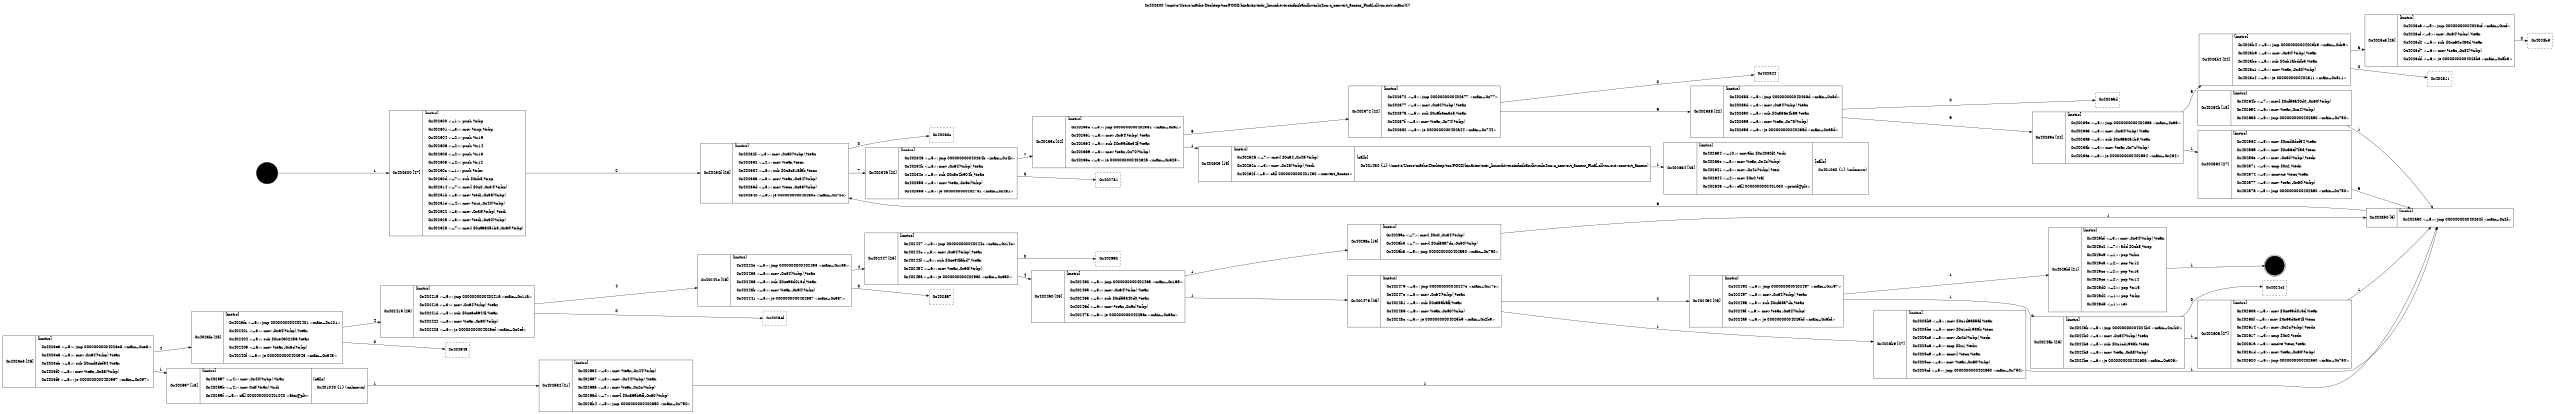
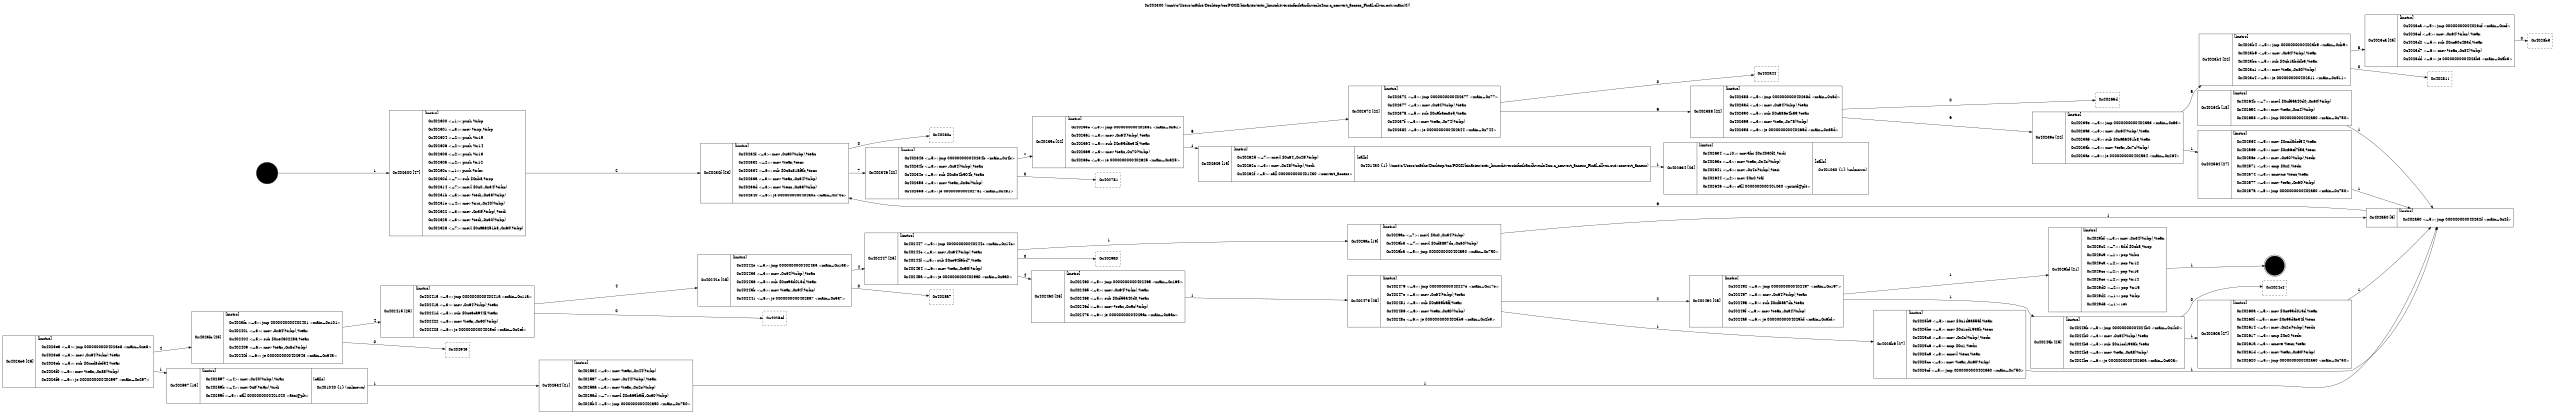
  digraph {
    label="0x402300 (/mnt/c/Users/mathe/Desktop/tcc/POCII/binaries/extr_linuxdriversinfinibandhwmlx4mr.c_convert_access_Final-ollvm.out::main(0))"
    labelloc=t
    rankdir=LR
    node [shape=record]
    Entry [fillcolor=black height=0.3 shape=circle style=filled width=0.3]
    n2 [label="{\n     0x402300 [47]\l\n     | [instrs]\l\n     &nbsp;&nbsp;0x402300 \<+1\>: push %rbp\l\n     &nbsp;&nbsp;0x402301 \<+3\>: mov %rsp,%rbp\l\n     &nbsp;&nbsp;0x402304 \<+2\>: push %r15\l\n     &nbsp;&nbsp;0x402306 \<+2\>: push %r14\l\n     &nbsp;&nbsp;0x402308 \<+2\>: push %r13\l\n     &nbsp;&nbsp;0x40230a \<+2\>: push %r12\l\n     &nbsp;&nbsp;0x40230c \<+1\>: push %rbx\l\n     &nbsp;&nbsp;0x40230d \<+7\>: sub $0xb8,%rsp\l\n     &nbsp;&nbsp;0x402314 \<+7\>: movl $0x0,-0x34(%rbp)\l\n     &nbsp;&nbsp;0x40231b \<+3\>: mov %edi,-0x38(%rbp)\l\n     &nbsp;&nbsp;0x40231e \<+4\>: mov %rsi,-0x40(%rbp)\l\n     &nbsp;&nbsp;0x402322 \<+3\>: mov -0x38(%rbp),%edi\l\n     &nbsp;&nbsp;0x402325 \<+3\>: mov %edi,-0x30(%rbp)\l\n     &nbsp;&nbsp;0x402328 \<+7\>: movl $0xaa6251b8,-0x60(%rbp)\l\n  }"]
    n3 [label="{\n     0x40232f [23]\l\n     | [instrs]\l\n     &nbsp;&nbsp;0x40232f \<+3\>: mov -0x60(%rbp),%eax\l\n     &nbsp;&nbsp;0x402332 \<+2\>: mov %eax,%ecx\l\n     &nbsp;&nbsp;0x402334 \<+6\>: sub $0x8c818f5b,%ecx\l\n     &nbsp;&nbsp;0x40233a \<+3\>: mov %eax,-0x64(%rbp)\l\n     &nbsp;&nbsp;0x40233d \<+3\>: mov %ecx,-0x68(%rbp)\l\n     &nbsp;&nbsp;0x402340 \<+6\>: je 0000000000402a0c \<main+0x70c\>\l\n  }"]
    n4 [label="{\n     0x402a0c\l\n  }" style=dashed]
    n5 [label="{\n     0x402346 [22]\l\n     | [instrs]\l\n     &nbsp;&nbsp;0x402346 \<+5\>: jmp 000000000040234b \<main+0x4b\>\l\n     &nbsp;&nbsp;0x40234b \<+3\>: mov -0x64(%rbp),%eax\l\n     &nbsp;&nbsp;0x40234e \<+5\>: sub $0x8e4b904b,%eax\l\n     &nbsp;&nbsp;0x402353 \<+3\>: mov %eax,-0x6c(%rbp)\l\n     &nbsp;&nbsp;0x402356 \<+6\>: je 0000000000402781 \<main+0x481\>\l\n  }"]
    n6 [label="{\n     0x402781\l\n  }" style=dashed]
    n7 [label="{\n     0x40235c [22]\l\n     | [instrs]\l\n     &nbsp;&nbsp;0x40235c \<+5\>: jmp 0000000000402361 \<main+0x61\>\l\n     &nbsp;&nbsp;0x402361 \<+3\>: mov -0x64(%rbp),%eax\l\n     &nbsp;&nbsp;0x402364 \<+5\>: sub $0x95dae34f,%eax\l\n     &nbsp;&nbsp;0x402369 \<+3\>: mov %eax,-0x70(%rbp)\l\n     &nbsp;&nbsp;0x40236c \<+6\>: je 0000000000402625 \<main+0x325\>\l\n  }"]
    n8 [label="{\n     0x402625 [15]\l\n     | [instrs]\l\n     &nbsp;&nbsp;0x402625 \<+7\>: movl $0x64,-0x48(%rbp)\l\n     &nbsp;&nbsp;0x40262c \<+3\>: mov -0x48(%rbp),%edi\l\n     &nbsp;&nbsp;0x40262f \<+5\>: call 0000000000401430 \<convert_access\>\l\n     | [calls]\l\n     &nbsp;&nbsp;0x401430 \{1\} (/mnt/c/Users/mathe/Desktop/tcc/POCII/binaries/extr_linuxdriversinfinibandhwmlx4mr.c_convert_access_Final-ollvm.out::convert_access)\l\n  }"]
    n9 [label="{\n     0x402372 [22]\l\n     | [instrs]\l\n     &nbsp;&nbsp;0x402372 \<+5\>: jmp 0000000000402377 \<main+0x77\>\l\n     &nbsp;&nbsp;0x402377 \<+3\>: mov -0x64(%rbp),%eax\l\n     &nbsp;&nbsp;0x40237a \<+5\>: sub $0x9baec8e5,%eax\l\n     &nbsp;&nbsp;0x40237f \<+3\>: mov %eax,-0x74(%rbp)\l\n     &nbsp;&nbsp;0x402382 \<+6\>: je 0000000000402a44 \<main+0x744\>\l\n  }"]
    Exit [fillcolor=black height=0.3 peripheries=2 shape=circle style=filled width=0.3]
    n11 [label="{\n     0x402634 [23]\l\n     | [instrs]\l\n     &nbsp;&nbsp;0x402634 \<+10\>: movabs $0x4030f2,%rdi\l\n     &nbsp;&nbsp;0x40263e \<+3\>: mov %eax,-0x4c(%rbp)\l\n     &nbsp;&nbsp;0x402641 \<+3\>: mov -0x4c(%rbp),%esi\l\n     &nbsp;&nbsp;0x402644 \<+2\>: mov $0x0,%al\l\n     &nbsp;&nbsp;0x402646 \<+5\>: call 0000000000401030 \<printf@plt\>\l\n     | [calls]\l\n     &nbsp;&nbsp;0x401030 \{1\} (unknown)\l\n  }"]
    n12 [label="{\n     0x402a44\l\n  }" style=dashed]
    n13 [label="{\n     0x402388 [22]\l\n     | [instrs]\l\n     &nbsp;&nbsp;0x402388 \<+5\>: jmp 000000000040238d \<main+0x8d\>\l\n     &nbsp;&nbsp;0x40238d \<+3\>: mov -0x64(%rbp),%eax\l\n     &nbsp;&nbsp;0x402390 \<+5\>: sub $0xa86e4ba9,%eax\l\n     &nbsp;&nbsp;0x402395 \<+3\>: mov %eax,-0x78(%rbp)\l\n     &nbsp;&nbsp;0x402398 \<+6\>: je 000000000040265d \<main+0x35d\>\l\n  }"]
    n14 [label="{\n     0x40264b [18]\l\n     | [instrs]\l\n     &nbsp;&nbsp;0x40264b \<+7\>: movl $0xf55a40d0,-0x60(%rbp)\l\n     &nbsp;&nbsp;0x402652 \<+6\>: mov %eax,-0xc4(%rbp)\l\n     &nbsp;&nbsp;0x402658 \<+5\>: jmp 0000000000402a50 \<main+0x750\>\l\n  }"]
    n15 [label="{\n     0x402a50 [5]\l\n     | [instrs]\l\n     &nbsp;&nbsp;0x402a50 \<+5\>: jmp 000000000040232f \<main+0x2f\>\l\n  }"]
    n16 [label="{\n     0x40265d\l\n  }" style=dashed]
    n17 [label="{\n     0x40239e [22]\l\n     | [instrs]\l\n     &nbsp;&nbsp;0x40239e \<+5\>: jmp 00000000004023a3 \<main+0xa3\>\l\n     &nbsp;&nbsp;0x4023a3 \<+3\>: mov -0x64(%rbp),%eax\l\n     &nbsp;&nbsp;0x4023a6 \<+5\>: sub $0xaa6251b8,%eax\l\n     &nbsp;&nbsp;0x4023ab \<+3\>: mov %eax,-0x7c(%rbp)\l\n     &nbsp;&nbsp;0x4023ae \<+6\>: je 0000000000402564 \<main+0x264\>\l\n  }"]
    n18 [label="{\n     0x402564 [27]\l\n     | [instrs]\l\n     &nbsp;&nbsp;0x402564 \<+5\>: mov $0xcd8def54,%eax\l\n     &nbsp;&nbsp;0x402569 \<+5\>: mov $0x66ef7f53,%ecx\l\n     &nbsp;&nbsp;0x40256e \<+3\>: mov -0x30(%rbp),%edx\l\n     &nbsp;&nbsp;0x402571 \<+3\>: cmp $0x2,%edx\l\n     &nbsp;&nbsp;0x402574 \<+3\>: cmovne %ecx,%eax\l\n     &nbsp;&nbsp;0x402577 \<+3\>: mov %eax,-0x60(%rbp)\l\n     &nbsp;&nbsp;0x40257a \<+5\>: jmp 0000000000402a50 \<main+0x750\>\l\n  }"]
    n19 [label="{\n     0x4023b4 [22]\l\n     | [instrs]\l\n     &nbsp;&nbsp;0x4023b4 \<+5\>: jmp 00000000004023b9 \<main+0xb9\>\l\n     &nbsp;&nbsp;0x4023b9 \<+3\>: mov -0x64(%rbp),%eax\l\n     &nbsp;&nbsp;0x4023bc \<+5\>: sub $0xb1abddb6,%eax\l\n     &nbsp;&nbsp;0x4023c1 \<+3\>: mov %eax,-0x80(%rbp)\l\n     &nbsp;&nbsp;0x4023c4 \<+6\>: je 0000000000402811 \<main+0x511\>\l\n  }"]
    n20 [label="{\n     0x4024c4\l\n  }" style=dashed]
    n21 [label="{\n     0x402811\l\n  }" style=dashed]
    n22 [label="{\n     0x4023ca [25]\l\n     | [instrs]\l\n     &nbsp;&nbsp;0x4023ca \<+5\>: jmp 00000000004023cf \<main+0xcf\>\l\n     &nbsp;&nbsp;0x4023cf \<+3\>: mov -0x64(%rbp),%eax\l\n     &nbsp;&nbsp;0x4023d2 \<+5\>: sub $0xc60c483d,%eax\l\n     &nbsp;&nbsp;0x4023d7 \<+6\>: mov %eax,-0x84(%rbp)\l\n     &nbsp;&nbsp;0x4023dd \<+6\>: je 00000000004028b3 \<main+0x5b3\>\l\n  }"]
    n23 [label="{\n     0x40260a [27]\l\n     | [instrs]\l\n     &nbsp;&nbsp;0x40260a \<+5\>: mov $0xe93d013d,%eax\l\n     &nbsp;&nbsp;0x40260f \<+5\>: mov $0x95dae34f,%ecx\l\n     &nbsp;&nbsp;0x402614 \<+3\>: mov -0x2c(%rbp),%edx\l\n     &nbsp;&nbsp;0x402617 \<+3\>: cmp $0x0,%edx\l\n     &nbsp;&nbsp;0x40261a \<+3\>: cmove %ecx,%eax\l\n     &nbsp;&nbsp;0x40261d \<+3\>: mov %eax,-0x60(%rbp)\l\n     &nbsp;&nbsp;0x402620 \<+5\>: jmp 0000000000402a50 \<main+0x750\>\l\n  }"]
    n24 [label="{\n     0x4028b3\l\n  }" style=dashed]
    n25 [label="{\n     0x4024ab [25]\l\n     | [instrs]\l\n     &nbsp;&nbsp;0x4024ab \<+5\>: jmp 00000000004024b0 \<main+0x1b0\>\l\n     &nbsp;&nbsp;0x4024b0 \<+3\>: mov -0x64(%rbp),%eax\l\n     &nbsp;&nbsp;0x4024b3 \<+5\>: sub $0x1cd1938b,%eax\l\n     &nbsp;&nbsp;0x4024b8 \<+6\>: mov %eax,-0xa8(%rbp)\l\n     &nbsp;&nbsp;0x4024be \<+6\>: je 000000000040260a \<main+0x30a\>\l\n  }"]
    n26 [label="{\n     0x4023e3 [25]\l\n     | [instrs]\l\n     &nbsp;&nbsp;0x4023e3 \<+5\>: jmp 00000000004023e8 \<main+0xe8\>\l\n     &nbsp;&nbsp;0x4023e8 \<+3\>: mov -0x64(%rbp),%eax\l\n     &nbsp;&nbsp;0x4023eb \<+5\>: sub $0xcd8def54,%eax\l\n     &nbsp;&nbsp;0x4023f0 \<+6\>: mov %eax,-0x88(%rbp)\l\n     &nbsp;&nbsp;0x4023f6 \<+6\>: je 0000000000402597 \<main+0x297\>\l\n  }"]
    n27 [label="{\n     0x402597 [13]\l\n     | [instrs]\l\n     &nbsp;&nbsp;0x402597 \<+4\>: mov -0x40(%rbp),%rax\l\n     &nbsp;&nbsp;0x40259b \<+4\>: mov 0x8(%rax),%rdi\l\n     &nbsp;&nbsp;0x40259f \<+5\>: call 0000000000401040 \<atoi@plt\>\l\n     | [calls]\l\n     &nbsp;&nbsp;0x401040 \{1\} (unknown)\l\n  }"]
    n28 [label="{\n     0x4023fc [25]\l\n     | [instrs]\l\n     &nbsp;&nbsp;0x4023fc \<+5\>: jmp 0000000000402401 \<main+0x101\>\l\n     &nbsp;&nbsp;0x402401 \<+3\>: mov -0x64(%rbp),%eax\l\n     &nbsp;&nbsp;0x402404 \<+5\>: sub $0xe4302256,%eax\l\n     &nbsp;&nbsp;0x402409 \<+6\>: mov %eax,-0x8c(%rbp)\l\n     &nbsp;&nbsp;0x40240f \<+6\>: je 0000000000402943 \<main+0x643\>\l\n  }"]
    n29 [label="{\n     0x4029bf [21]\l\n     | [instrs]\l\n     &nbsp;&nbsp;0x4029bf \<+3\>: mov -0x34(%rbp),%eax\l\n     &nbsp;&nbsp;0x4029c2 \<+7\>: add $0xb8,%rsp\l\n     &nbsp;&nbsp;0x4029c9 \<+1\>: pop %rbx\l\n     &nbsp;&nbsp;0x4029ca \<+2\>: pop %r12\l\n     &nbsp;&nbsp;0x4029cc \<+2\>: pop %r13\l\n     &nbsp;&nbsp;0x4029ce \<+2\>: pop %r14\l\n     &nbsp;&nbsp;0x4029d0 \<+2\>: pop %r15\l\n     &nbsp;&nbsp;0x4029d2 \<+1\>: pop %rbp\l\n     &nbsp;&nbsp;0x4029d3 \<+1\>: ret\l\n  }"]
    n30 [label="{\n     0x4025a4 [21]\l\n     | [instrs]\l\n     &nbsp;&nbsp;0x4025a4 \<+3\>: mov %eax,-0x44(%rbp)\l\n     &nbsp;&nbsp;0x4025a7 \<+3\>: mov -0x44(%rbp),%eax\l\n     &nbsp;&nbsp;0x4025aa \<+3\>: mov %eax,-0x2c(%rbp)\l\n     &nbsp;&nbsp;0x4025ad \<+7\>: movl $0xa69b5ff,-0x60(%rbp)\l\n     &nbsp;&nbsp;0x4025b4 \<+5\>: jmp 0000000000402a50 \<main+0x750\>\l\n  }"]
    n31 [label="{\n     0x402943\l\n  }" style=dashed]
    n32 [label="{\n     0x402415 [25]\l\n     | [instrs]\l\n     &nbsp;&nbsp;0x402415 \<+5\>: jmp 000000000040241a \<main+0x11a\>\l\n     &nbsp;&nbsp;0x40241a \<+3\>: mov -0x64(%rbp),%eax\l\n     &nbsp;&nbsp;0x40241d \<+5\>: sub $0xe6ca944f,%eax\l\n     &nbsp;&nbsp;0x402422 \<+6\>: mov %eax,-0x90(%rbp)\l\n     &nbsp;&nbsp;0x402428 \<+6\>: je 00000000004025ef \<main+0x2ef\>\l\n  }"]
    n33 [label="{\n     0x402492 [25]\l\n     | [instrs]\l\n     &nbsp;&nbsp;0x402492 \<+5\>: jmp 0000000000402497 \<main+0x197\>\l\n     &nbsp;&nbsp;0x402497 \<+3\>: mov -0x64(%rbp),%eax\l\n     &nbsp;&nbsp;0x40249a \<+5\>: sub $0xf88a7dc,%eax\l\n     &nbsp;&nbsp;0x40249f \<+6\>: mov %eax,-0xa4(%rbp)\l\n     &nbsp;&nbsp;0x4024a5 \<+6\>: je 00000000004029bf \<main+0x6bf\>\l\n  }"]
    n34 [label="{\n     0x4025ef\l\n  }" style=dashed]
    n35 [label="{\n     0x40242e [25]\l\n     | [instrs]\l\n     &nbsp;&nbsp;0x40242e \<+5\>: jmp 0000000000402433 \<main+0x133\>\l\n     &nbsp;&nbsp;0x402433 \<+3\>: mov -0x64(%rbp),%eax\l\n     &nbsp;&nbsp;0x402436 \<+5\>: sub $0xe93d013d,%eax\l\n     &nbsp;&nbsp;0x40243b \<+6\>: mov %eax,-0x94(%rbp)\l\n     &nbsp;&nbsp;0x402441 \<+6\>: je 00000000004028a7 \<main+0x5a7\>\l\n  }"]
    n36 [label="{\n     0x4025b9 [27]\l\n     | [instrs]\l\n     &nbsp;&nbsp;0x4025b9 \<+5\>: mov $0x1d6a555f,%eax\l\n     &nbsp;&nbsp;0x4025be \<+5\>: mov $0x1cd1938b,%ecx\l\n     &nbsp;&nbsp;0x4025c3 \<+3\>: mov -0x2c(%rbp),%edx\l\n     &nbsp;&nbsp;0x4025c6 \<+3\>: cmp $0x1,%edx\l\n     &nbsp;&nbsp;0x4025c9 \<+3\>: cmovl %ecx,%eax\l\n     &nbsp;&nbsp;0x4025cc \<+3\>: mov %eax,-0x60(%rbp)\l\n     &nbsp;&nbsp;0x4025cf \<+5\>: jmp 0000000000402a50 \<main+0x750\>\l\n  }"]
    n37 [label="{\n     0x4028a7\l\n  }" style=dashed]
    n38 [label="{\n     0x402447 [25]\l\n     | [instrs]\l\n     &nbsp;&nbsp;0x402447 \<+5\>: jmp 000000000040244c \<main+0x14c\>\l\n     &nbsp;&nbsp;0x40244c \<+3\>: mov -0x64(%rbp),%eax\l\n     &nbsp;&nbsp;0x40244f \<+5\>: sub $0xe94f6bd7,%eax\l\n     &nbsp;&nbsp;0x402454 \<+6\>: mov %eax,-0x98(%rbp)\l\n     &nbsp;&nbsp;0x40245a \<+6\>: je 00000000004029a0 \<main+0x6a0\>\l\n  }"]
    n39 [label="{\n     0x402479 [25]\l\n     | [instrs]\l\n     &nbsp;&nbsp;0x402479 \<+5\>: jmp 000000000040247e \<main+0x17e\>\l\n     &nbsp;&nbsp;0x40247e \<+3\>: mov -0x64(%rbp),%eax\l\n     &nbsp;&nbsp;0x402481 \<+5\>: sub $0xa69b5ff,%eax\l\n     &nbsp;&nbsp;0x402486 \<+6\>: mov %eax,-0xa0(%rbp)\l\n     &nbsp;&nbsp;0x40248c \<+6\>: je 00000000004025b9 \<main+0x2b9\>\l\n  }"]
    n40 [label="{\n     0x402460 [25]\l\n     | [instrs]\l\n     &nbsp;&nbsp;0x402460 \<+5\>: jmp 0000000000402465 \<main+0x165\>\l\n     &nbsp;&nbsp;0x402465 \<+3\>: mov -0x64(%rbp),%eax\l\n     &nbsp;&nbsp;0x402468 \<+5\>: sub $0xf55a40d0,%eax\l\n     &nbsp;&nbsp;0x40246d \<+6\>: mov %eax,-0x9c(%rbp)\l\n     &nbsp;&nbsp;0x402473 \<+6\>: je 00000000004029ac \<main+0x6ac\>\l\n  }"]
    n41 [label="{\n     0x4029a0\l\n  }" style=dashed]
    n42 [label="{\n     0x4029ac [19]\l\n     | [instrs]\l\n     &nbsp;&nbsp;0x4029ac \<+7\>: movl $0x0,-0x34(%rbp)\l\n     &nbsp;&nbsp;0x4029b3 \<+7\>: movl $0xf88a7dc,-0x60(%rbp)\l\n     &nbsp;&nbsp;0x4029ba \<+5\>: jmp 0000000000402a50 \<main+0x750\>\l\n  }"]
    Entry -> n2 [label=" 1"]
    n2 -> n3 [label=" 2"]
    n3 -> n4 [label=" 0"]
    n3 -> n5 [label=" 7"]
    n5 -> n6 [label=" 0"]
    n5 -> n7 [label=" 7"]
    n7 -> n8 [label=" 1"]
    n7 -> n9 [label=" 6"]
    n8 -> n11 [label=" 1"]
    n9 -> n12 [label=" 0"]
    n9 -> n13 [label=" 6"]
    n13 -> n16 [label=" 0"]
    n13 -> n17 [label=" 6"]
    n14 -> n15 [label=" 1"]
    n15 -> n3 [label=" 6"]
    n17 -> n18 [label=" 1"]
    n17 -> n19 [label=" 5"]
-   n18 -> n15 [label=" 6"]
+   n18 -> n15 [label=" 1"]
    n19 -> n21 [label=" 0"]
    n19 -> n22 [label=" 5"]
    n22 -> n24 [label=" 0"]
    n23 -> n15 [label=" 1"]
    n25 -> n20 [label=" 0"]
    n25 -> n23 [label=" 1"]
    n26 -> n27 [label=" 1"]
    n26 -> n28 [label=" 4"]
    n27 -> n30 [label=" 1"]
    n28 -> n31 [label=" 0"]
    n28 -> n32 [label=" 4"]
    n29 -> Exit [label=" 1"]
    n30 -> n15 [label=" 1"]
    n32 -> n34 [label=" 0"]
    n32 -> n35 [label=" 4"]
    n33 -> n25 [label=" 1"]
    n33 -> n29 [label=" 1"]
    n35 -> n37 [label=" 0"]
    n35 -> n38 [label=" 4"]
    n36 -> n15 [label=" 1"]
    n38 -> n40 [label=" 4"]
    n38 -> n41 [label=" 0"]
    n39 -> n33 [label=" 2"]
    n39 -> n36 [label=" 1"]
    n40 -> n39 [label=" 1"]
-   n40 -> n42 [label=" 1"]
+   n38 -> n42 [label=" 1"]
    n42 -> n15 [label=" 1"]
  }
